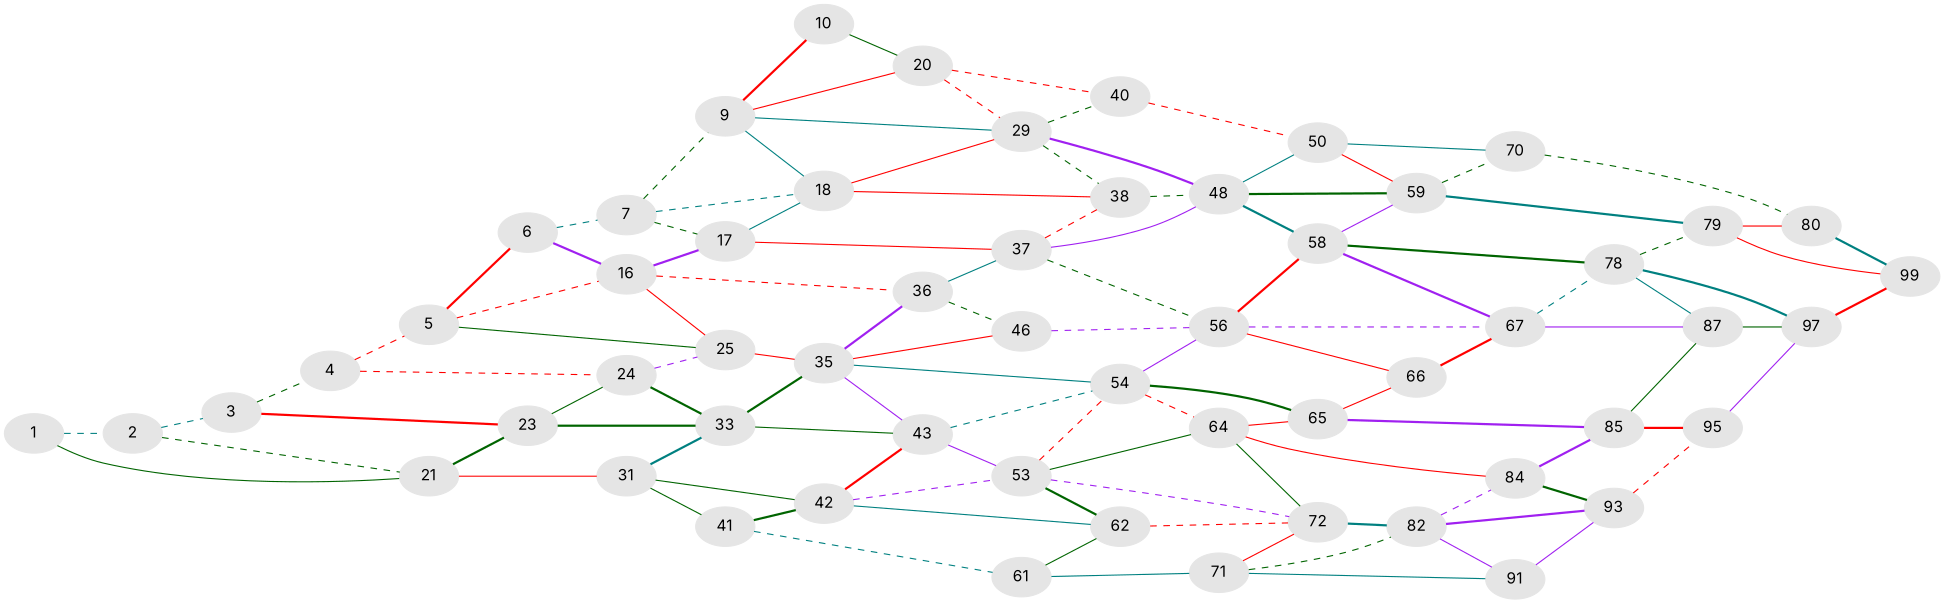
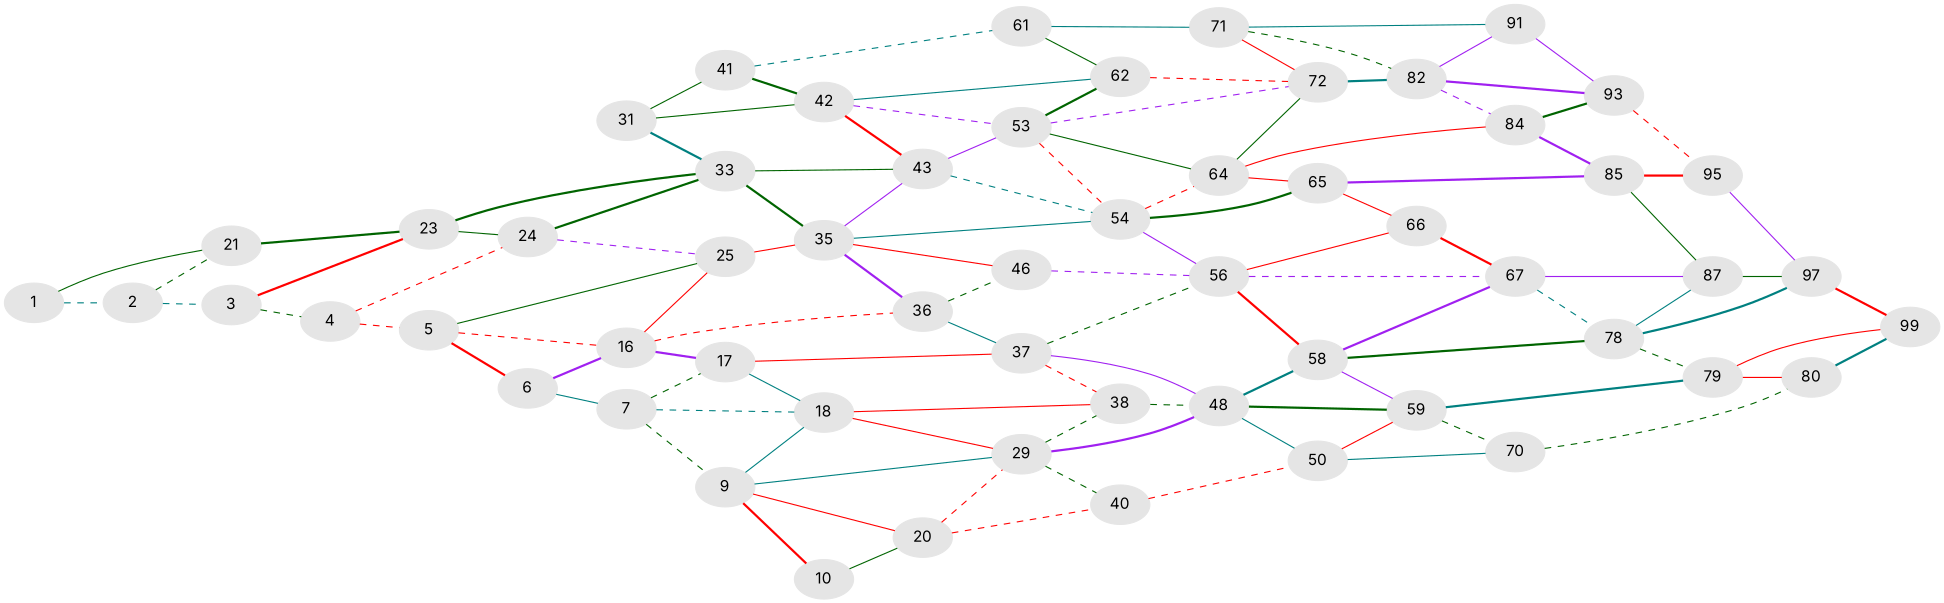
  graph {
    fontname=Inter
    rankdir=LR
    node [color=gray90 fontname=Inter style=filled]
    edge [color=red fontname=Inter style=solid]
    1 [super="+11"]
    2 [super="+12"]
    21 [super="+22"]
    3 [super="+13"]
    23
    31 [super="+32"]
    4 [super="+14"]
    5 [super="+15"]
    24
    33 [super="+34"]
    6
    16 [super="+26"]
    25
    7 [super="+8"]
    17 [super="+27"]
    36
    35 [super="+45"]
    9 [super="+19"]
    18 [super="+28"]
    10
    20 [super="+30"]
    29 [super="+39"]
    37 [super="+47"]
    38
    40
    48 [super="+49"]
    46
    56 [super="+57"]
    50 [super="+60"]
    41 [super="+51"]
    42 [super="+52"]
    43 [super="+44"]
    54 [super="+55"]
    58 [super="+68"]
    59 [super="+69"]
    61
    53 [super="+63"]
    62
    64 [super="+74"]
    65 [super="+75"]
    66 [super="+76"]
    67 [super="+77"]
    70
    71 [super="+81"]
    72 [super="+73"]
    78 [super="+88"]
    79 [super="+89"]
    80 [super="+90"]
    84
    82 [super="+83"]
    85 [super="+86"]
    87
    97 [super="+98"]
    99 [super="+100"]
    91 [super="+92"]
    93 [super="+94"]
    95 [super="+96"]
    1 -- 2 [color=teal style=dashed weight=2]
    1 -- 21 [color=darkgreen]
    2 -- 21 [color=darkgreen style=dashed]
    2 -- 3 [color=teal style=dashed weight=2]
    21 -- 23 [color=darkgreen style=bold]
-   21 -- 31 [weight=2]
    3 -- 23 [style=bold]
    3 -- 4 [color=darkgreen style=dashed weight=2]
    23 -- 24 [color=darkgreen]
    23 -- 33 [color=darkgreen style=bold]
    31 -- 33 [color=teal style=bold]
    31 -- 41 [color=darkgreen]
    31 -- 42 [color=darkgreen]
    4 -- 5 [style=dashed weight=2]
    4 -- 24 [style=dashed]
    5 -- 6 [style=bold]
    5 -- 16 [style=dashed]
    5 -- 25 [color=darkgreen]
    24 -- 33 [color=darkgreen style=bold]
    24 -- 25 [color=purple style=dashed]
    33 -- 35 [color=darkgreen style=bold]
    33 -- 43 [color=darkgreen weight=2]
    6 -- 16 [color=purple style=bold]
-   6 -- 7 [color=teal style=dashed]
+   6 -- 7 [color=teal]
    16 -- 25
    16 -- 17 [color=purple style=bold weight=2]
    16 -- 36 [style=dashed]
    25 -- 35
    7 -- 17 [color=darkgreen style=dashed]
    7 -- 9 [color=darkgreen style=dashed]
    7 -- 18 [color=teal style=dashed]
    17 -- 18 [color=teal weight=2]
    17 -- 37
    36 -- 37 [color=teal]
    36 -- 46 [color=darkgreen style=dashed]
    35 -- 36 [color=purple style=bold]
    35 -- 46
    35 -- 43 [color=purple]
    35 -- 54 [color=teal]
    9 -- 18 [color=teal]
    9 -- 10 [style=bold]
    9 -- 20
    9 -- 29 [color=teal]
    18 -- 29
    18 -- 38
    10 -- 20 [color=darkgreen]
    20 -- 29 [style=dashed]
    20 -- 40 [style=dashed]
    29 -- 38 [color=darkgreen style=dashed]
    29 -- 40 [color=darkgreen style=dashed]
    29 -- 48 [color=purple style=bold]
    37 -- 38 [style=dashed]
    37 -- 48 [color=purple]
    37 -- 56 [color=darkgreen style=dashed]
    38 -- 48 [color=darkgreen style=dashed]
    40 -- 50 [style=dashed]
    48 -- 50 [color=teal]
    48 -- 58 [color=teal style=bold]
    48 -- 59 [color=darkgreen style=bold]
    46 -- 56 [color=purple style=dashed]
    56 -- 58 [style=bold]
    56 -- 66
    56 -- 67 [color=purple style=dashed]
    50 -- 59
    50 -- 70 [color=teal]
    41 -- 42 [color=darkgreen style=bold weight=2]
    41 -- 61 [color=teal style=dashed]
    42 -- 43 [style=bold]
    42 -- 53 [color=purple style=dashed]
    42 -- 62 [color=teal]
    43 -- 54 [color=teal style=dashed]
    43 -- 53 [color=purple]
    54 -- 56 [color=purple]
    54 -- 64 [style=dashed]
    54 -- 65 [color=darkgreen style=bold]
    58 -- 59 [color=purple weight=2]
    58 -- 67 [color=purple style=bold]
    58 -- 78 [color=darkgreen style=bold]
    59 -- 70 [color=darkgreen style=dashed]
    59 -- 79 [color=teal style=bold]
    61 -- 62 [color=darkgreen]
    61 -- 71 [color=teal]
    53 -- 54 [style=dashed]
    53 -- 62 [color=darkgreen style=bold]
    53 -- 64 [color=darkgreen]
    53 -- 72 [color=purple style=dashed]
    62 -- 72 [style=dashed]
    64 -- 65 [weight=2]
    64 -- 72 [color=darkgreen]
    64 -- 84
    65 -- 66 [weight=2]
    65 -- 85 [color=purple style=bold]
    66 -- 67 [style=bold weight=2]
    67 -- 78 [color=teal style=dashed]
    67 -- 87 [color=purple]
    70 -- 80 [color=darkgreen style=dashed]
    71 -- 72
    71 -- 82 [color=darkgreen style=dashed]
    71 -- 91 [color=teal]
    72 -- 82 [color=teal style=bold weight=2]
    78 -- 79 [color=darkgreen style=dashed weight=2]
    78 -- 87 [color=teal]
    78 -- 97 [color=teal style=bold]
    79 -- 80 [weight=2]
    79 -- 99
    80 -- 99 [color=teal style=bold]
    84 -- 85 [color=purple style=bold]
    84 -- 93 [color=darkgreen style=bold]
    82 -- 84 [color=purple style=dashed]
    82 -- 91 [color=purple]
    82 -- 93 [color=purple style=bold]
    85 -- 87 [color=darkgreen]
    85 -- 95 [style=bold weight=2]
    87 -- 97 [color=darkgreen]
    97 -- 99 [style=bold]
    91 -- 93 [color=purple]
    93 -- 95 [style=dashed]
    95 -- 97 [color=purple]
  }
